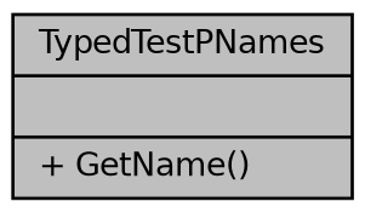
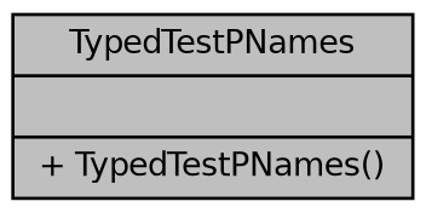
  digraph {
-   n1 [color=black fillcolor=grey75 fontcolor=black fontname=Helvetica fontsize=10 height=0.2 label="{TypedTestPNames\n||+ GetName()\l}" shape=record style=filled width=0.4]
+   n1 [color=black fillcolor=grey75 fontcolor=black fontname=Helvetica fontsize=10 height=0.2 label="{TypedTestPNames\n||+ TypedTestPNames()\l}" shape=record style=filled width=0.4]
  }
